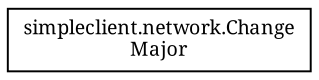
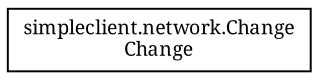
  digraph {
    rankdir=TB
    fontname="Noto Serif"
-   n1 [color=black fillcolor=white fontname="Noto Serif" fontsize=10 height=0.2 label="simpleclient.network.Change\lMajor" shape=record style=filled width=0.4]
+   n1 [color=black fillcolor=white fontname="Noto Serif" fontsize=10 height=0.2 label="simpleclient.network.Change\lChange" shape=record style=filled width=0.4]
  }
